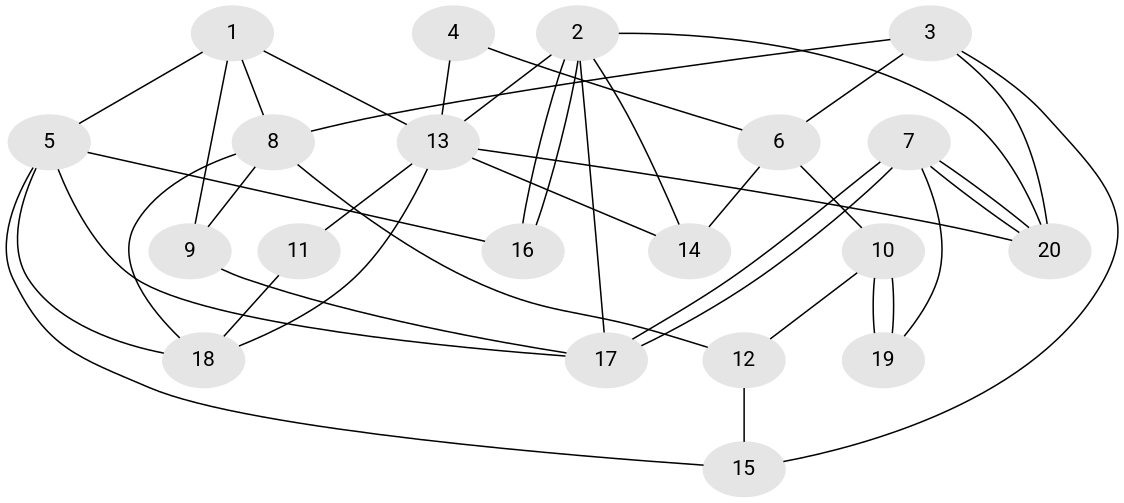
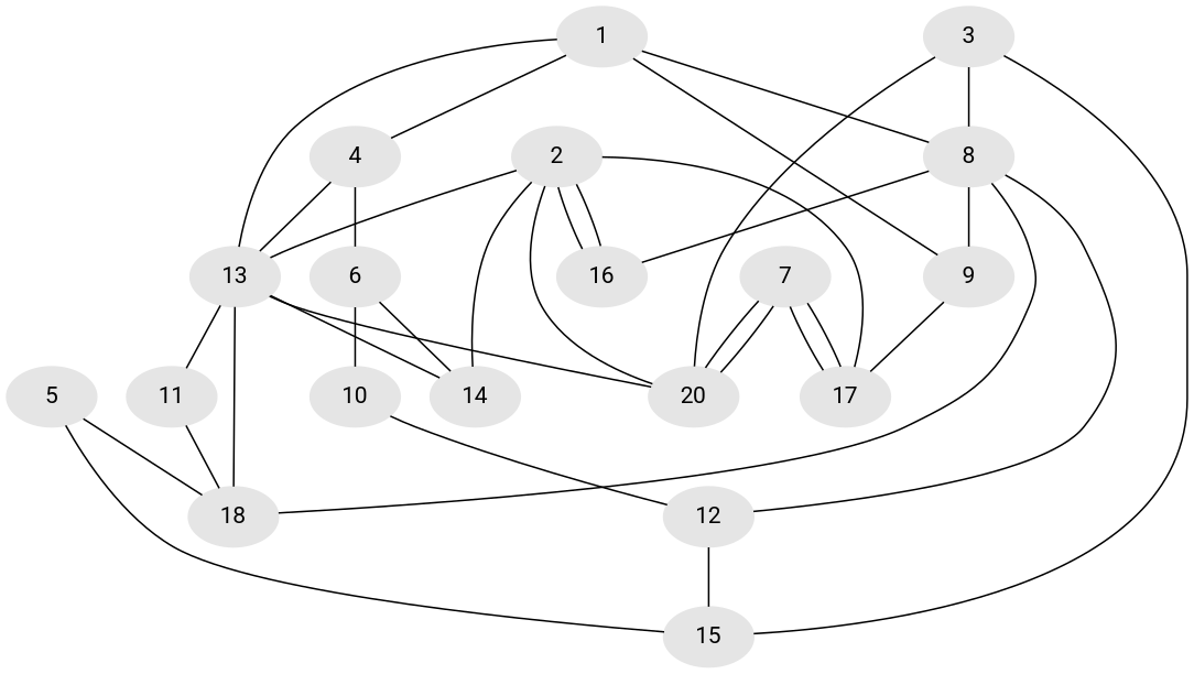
  graph {
    fontname=Roboto
    node [color=gray90 fontname=Roboto style=filled]
    edge [fontname=Roboto]
    1
    5
    9
    13
    8
    15
    16
    17
    18
    14
    20
    11
    2
    3
    6
    10
    12
    4
-   19
    7
-   1 -- 5
+   1 -- 4
    1 -- 9
    1 -- 13
    1 -- 8
    5 -- 15
-   5 -- 16
-   5 -- 17
+   8 -- 16
    5 -- 18
    9 -- 17
    13 -- 18
    13 -- 14
    13 -- 20
    13 -- 11
    8 -- 9
    8 -- 18
    8 -- 12
    11 -- 18
    2 -- 13
    2 -- 16
    2 -- 16
    2 -- 17
    2 -- 14
    2 -- 20
    3 -- 8
    3 -- 15
    3 -- 20
-   3 -- 6
    6 -- 14
    6 -- 10
    10 -- 12
-   10 -- 19
-   10 -- 19
    12 -- 15
    4 -- 13
    4 -- 6
    7 -- 17
    7 -- 17
    7 -- 20
    7 -- 20
-   7 -- 19
  }
